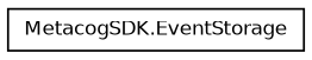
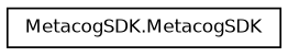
  digraph {
    rankdir=TB
-   n1 [color=black fillcolor=white fontname=Helvetica fontsize=10 height=0.2 label="MetacogSDK.EventStorage" shape=record style=filled width=0.4]
+   n1 [color=black fillcolor=white fontname=Helvetica fontsize=10 height=0.2 label="MetacogSDK.MetacogSDK" shape=record style=filled width=0.4]
  }
